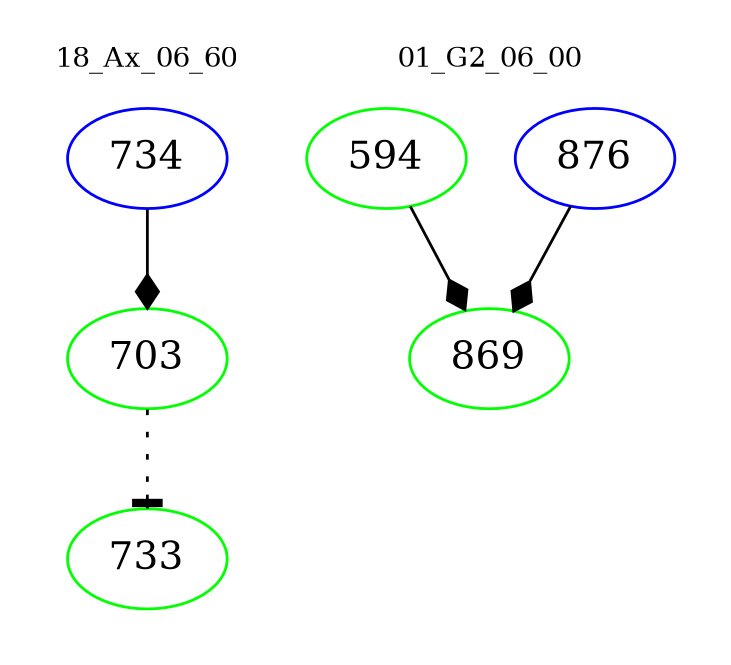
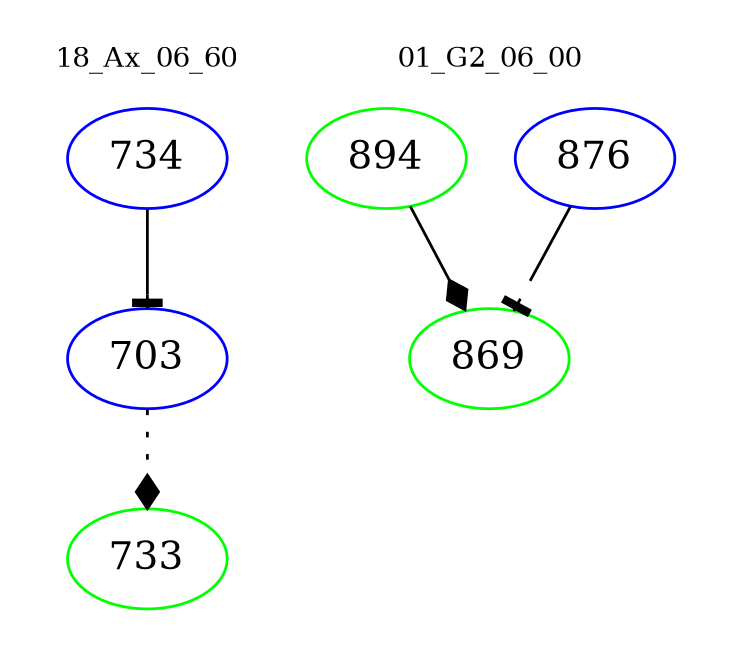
  digraph {
    node [color=green]
    edge [arrowhead=tee color=black style=solid]
    n1 [color=blue label=734]
-   n2 [label=703]
+   n2 [color=blue label=703]
    n3 [label=733]
    n4 [color=blue label=876]
    n5 [label=869]
-   n6 [label=594]
+   n6 [label=894]
    subgraph cluster_1 {
      color=white
      fontsize=10
      label="18_Ax_06_60"
      n1
      n2
      n3
    }
    subgraph cluster_2 {
      color=white
      fontsize=10
      label="01_G2_06_00"
      n4
      n5
      n6
    }
-   n1 -> n2 [arrowhead=diamond]
-   n2 -> n3 [style=dotted]
-   n4 -> n5 [arrowhead=diamond]
+   n1 -> n2
+   n2 -> n3 [arrowhead=diamond style=dotted]
+   n4 -> n5
    n6 -> n5 [arrowhead=diamond]
  }
